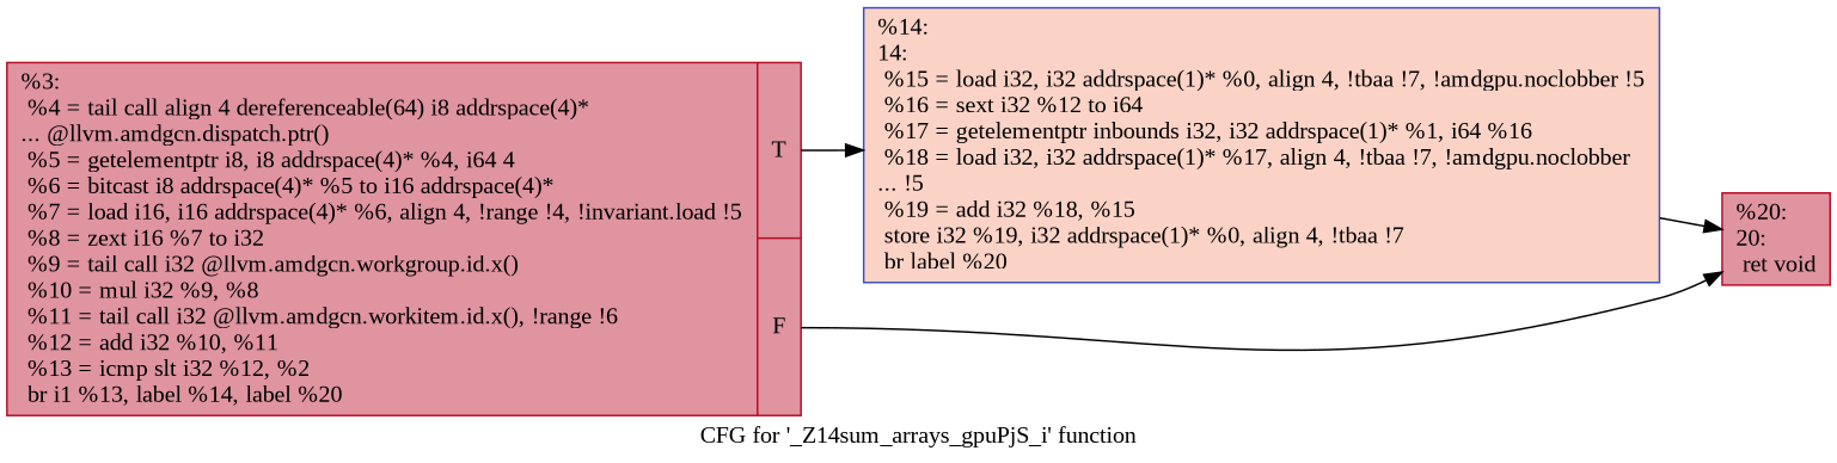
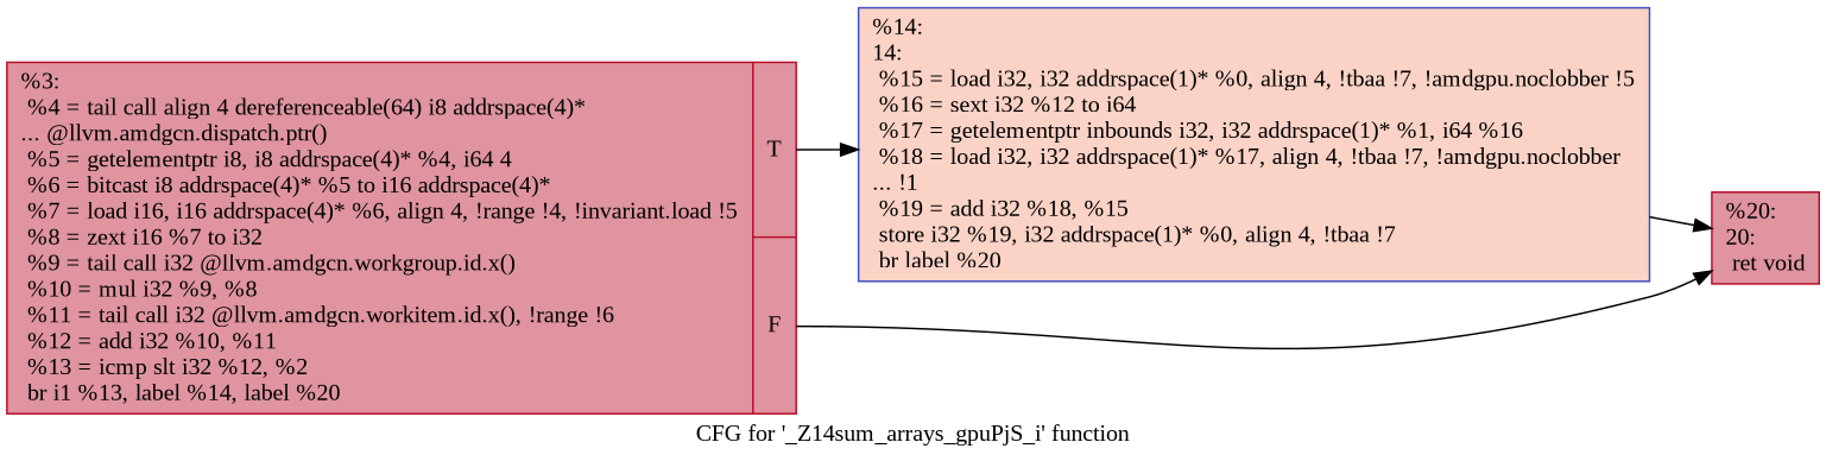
  digraph {
    label="CFG for '_Z14sum_arrays_gpuPjS_i' function"
    rankdir=LR
    fontname="Liberation Serif"
    node [color="#b70d28ff" fillcolor="#b70d2870" shape=record style=filled fontname="Liberation Serif"]
    edge [fontname="Liberation Serif"]
    n1 [label="{%3:\l  %4 = tail call align 4 dereferenceable(64) i8 addrspace(4)*\l... @llvm.amdgcn.dispatch.ptr()\l  %5 = getelementptr i8, i8 addrspace(4)* %4, i64 4\l  %6 = bitcast i8 addrspace(4)* %5 to i16 addrspace(4)*\l  %7 = load i16, i16 addrspace(4)* %6, align 4, !range !4, !invariant.load !5\l  %8 = zext i16 %7 to i32\l  %9 = tail call i32 @llvm.amdgcn.workgroup.id.x()\l  %10 = mul i32 %9, %8\l  %11 = tail call i32 @llvm.amdgcn.workitem.id.x(), !range !6\l  %12 = add i32 %10, %11\l  %13 = icmp slt i32 %12, %2\l  br i1 %13, label %14, label %20\l|{<s0>T|<s1>F}}"]
-   n2 [color="#3d50c3ff" fillcolor="#f59c7d70" label="{%14:\l14:                                               \l  %15 = load i32, i32 addrspace(1)* %0, align 4, !tbaa !7, !amdgpu.noclobber !5\l  %16 = sext i32 %12 to i64\l  %17 = getelementptr inbounds i32, i32 addrspace(1)* %1, i64 %16\l  %18 = load i32, i32 addrspace(1)* %17, align 4, !tbaa !7, !amdgpu.noclobber\l... !5\l  %19 = add i32 %18, %15\l  store i32 %19, i32 addrspace(1)* %0, align 4, !tbaa !7\l  br label %20\l}"]
+   n2 [color="#3d50c3ff" fillcolor="#f59c7d70" label="{%14:\l14:                                               \l  %15 = load i32, i32 addrspace(1)* %0, align 4, !tbaa !7, !amdgpu.noclobber !5\l  %16 = sext i32 %12 to i64\l  %17 = getelementptr inbounds i32, i32 addrspace(1)* %1, i64 %16\l  %18 = load i32, i32 addrspace(1)* %17, align 4, !tbaa !7, !amdgpu.noclobber\l... !1\l  %19 = add i32 %18, %15\l  store i32 %19, i32 addrspace(1)* %0, align 4, !tbaa !7\l  br label %20\l}"]
    n3 [label="{%20:\l20:                                               \l  ret void\l}"]
    n1 -> n2 [tailport=s0]
    n1 -> n3 [tailport=s1]
    n2 -> n3
  }
